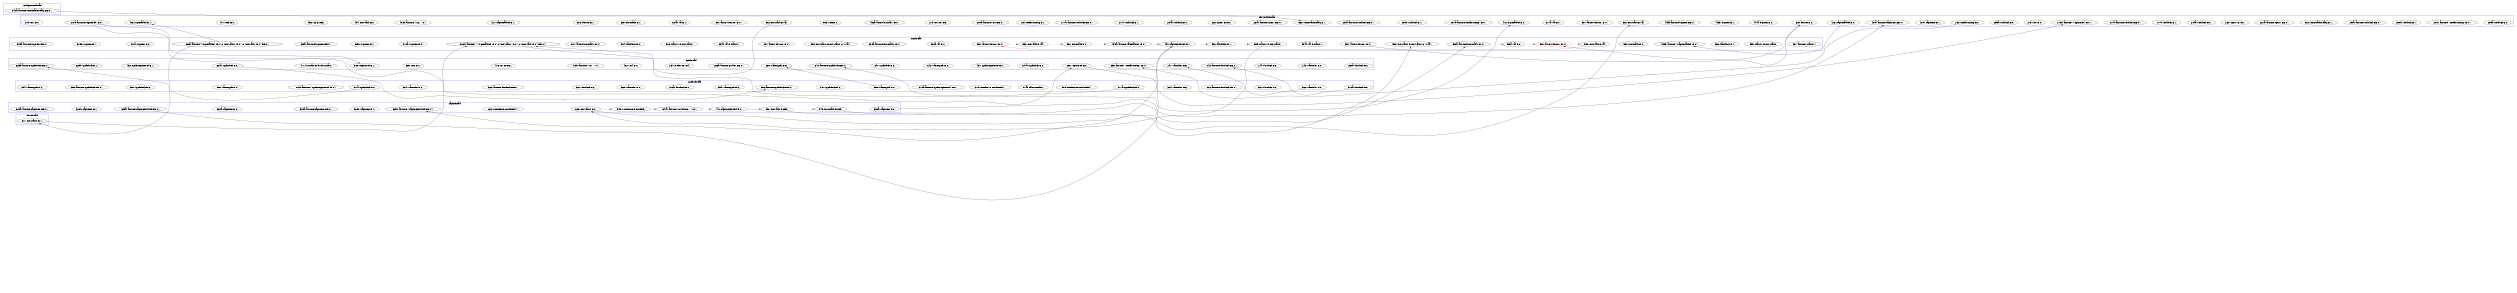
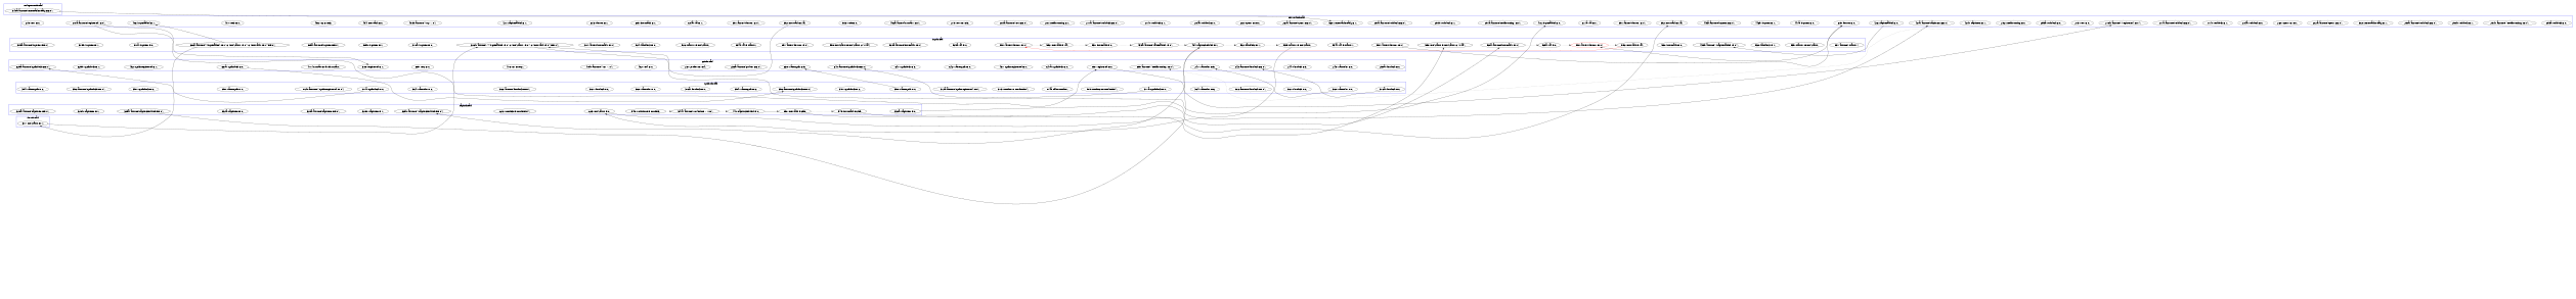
  digraph {
    rankdir=LR
    edge [color=white style=solid]
    n1 [label="340a: assume(reset_task_ready == 0);"]
    n2 [label="638: want_sysfs = 5;"]
    n3 [label="640: assume(sysfs_lock == 0);"]
    n4 [label="479b: assume(!(rc1 < 0));"]
    n5 [label="482: ret4 = 0;"]
    n6 [label="641: sysfs_lock = 5;"]
    n7 [label="631a: sysfs_lock = 0;"]
    n8 [label="389: ret2 = 0;"]
    n9 [label="476: rc1 = ret2;"]
    n10 [label="243: assume(dev_lock == 0);"]
    n11 [label="642: want_sysfs = 0;"]
    n12 [label="237: probe1 = ret4;"]
    n13 [label="238a: assume(probe1 == 0);"]
    n14 [label="629a: assume(sysfs_lock == 0);"]
    n15 [label="629b: sysfs_lock = 1;"]
    n16 [label="452: sysfs_registered = 1;"]
    n17 [label="241: want_dev = 5;"]
    n18 [label="388: registered = 1;"]
    n19 [label="245: want_dev = 0;"]
    n20 [label="250a: dev_lock = 0;"]
    n21 [label="244: dev_lock = 5;"]
    n22 [label="398: registered = 0;"]
    n23 [label="399: assume(!(netif_running != 0));"]
    n24 [label="477: hw_start = drv_hw_start;"]
    n25 [label="647a: sysfs_lock = 0;"]
    n26 [label="457: sysfs_registered = 0;"]
    n27 [label="328b: napi_sem = 1;"]
    n28 [label="329a: assume(napi_scheduled == 0);"]
    n29 [label="623: IntrStatus = 0;"]
    n30 [label="549: intr_mask = 255;"]
    n31 [label="547a: assume(work_done < 100);"]
    n32 [label="440: napi_scheduled = 0;"]
    n33 [label="545: work_done = nondet3;"]
    n34 [label="550: IntrMask = 255;"]
    n35 [label="328a: assume(napi_sem == 0);"]
    n36 [label="329b: assume(!(napi_scheduled == 0));"]
    n37 [label="622: nondet3 = nondet_int();"]
    n38 [label="332a: napi_sem = 0;"]
    n39 [label="328a: assume(napi_sem == 0);"]
    n40 [label="328b: napi_sem = 1;"]
    n41 [label="332a: napi_sem = 0;"]
    n42 [label="377a: sysfs_lock = 0;"]
    n43 [label="364: want_dev = 6;"]
    n44 [label="356: assume(sysfs_lock == 0);"]
    n45 [label="358: want_sysfs = 0;"]
    n46 [label="372b: assume(!(sysfs_registered != 0));"]
    n47 [label="357: sysfs_lock = 6;"]
    n48 [label="366: assume(dev_lock == 0);"]
    n49 [label="367: dev_lock = 6;"]
    n50 [label="376a: dev_lock = 0;"]
    n51 [label="377a: sysfs_lock = 0;"]
    n52 [label="364: want_dev = 6;"]
    n53 [label="357: sysfs_lock = 6;"]
    n54 [label="367: dev_lock = 6;"]
    n55 [label="368: want_dev = 0;"]
    n56 [label="366: assume(dev_lock == 0);"]
    n57 [label="368: want_dev = 0;"]
    n58 [label="356: assume(sysfs_lock == 0);"]
    n59 [label="372a: assume(sysfs_registered != 0);"]
    n60 [label="373: nondet1 = nondet_int();"]
    n61 [label="585: nondet2 = nondet_int();"]
    n62 [label="354: want_sysfs = 6;"]
    n63 [label="358: want_sysfs = 0;"]
    n64 [label="374a: off = nondet1;"]
    n65 [label="376a: dev_lock = 0;"]
    n66 [label="354: want_sysfs = 6;"]
    n67 [label="291b: assume(!(netif_running != 0));"]
    n68 [label="295a: rtnl_lock = 0;"]
    n69 [label="284a: rtnl_lock = 0;"]
    n70 [label="260: open1 = ret1;"]
    n71 [label="560: reset_task_ready = 1;"]
    n72 [label="290a: assume(rtnl_lock == 0);"]
    n73 [label="280a: assume(ret1 == 0);"]
    n74 [label="281: netif_running = 1;"]
    n75 [label="591: assert(dev_on != 0);"]
    n76 [label="592: IntrMask = val;"]
    n77 [label="591: assert(dev_on != 0);"]
    n78 [label="592: IntrMask = val;"]
    n79 [label="406: irq_enabled = 1;"]
    n80 [label="503: ret5 = 0;"]
    n81 [label="492a: assert(hw_start != 0);"]
    n82 [label="290b: rtnl_lock = 1;"]
    n83 [label="291a: assume(netif_running != 0);"]
    n84 [label="277a: assume(rtnl_lock == 0);"]
    n85 [label="416: irq_enabled = 0;"]
    n86 [label="426: napi_enabled = 0;"]
    n87 [label="427a: assume(napi_sem == 0);"]
    n88 [label="611a: val = 0;"]
    n89 [label="275: ret1 = 0;"]
    n90 [label="278a: assume(registered != 0);"]
    n91 [label="290b: rtnl_lock = 1;"]
    n92 [label="615: dev_on = 0;"]
    n93 [label="560: reset_task_ready = 1;"]
    n94 [label="290a: assume(rtnl_lock == 0);"]
    n95 [label="261a: assume(open1 == 0);"]
    n96 [label="277b: rtnl_lock = 1;"]
    n97 [label="284a: rtnl_lock = 0;"]
    n98 [label="295a: rtnl_lock = 0;"]
    n99 [label="275: ret1 = 0;"]
    n100 [label="260: open1 = ret1;"]
    n101 [label="277a: assume(rtnl_lock == 0);"]
    n102 [label="277b: rtnl_lock = 1;"]
    n103 [label="279: ret1 = ret5;"]
    n104 [label="261a: assume(open1 == 0);"]
    n105 [label="278b: assume(!(registered != 0));"]
    n106 [label="446b: irq_sem = 1;"]
    n107 [label="447a: irq_sem = 0;"]
    n108 [label="407: ret3 = 0;"]
    n109 [label="496: rc2 = ret3;"]
    n110 [label="494: IntrMask = 0;"]
    n111 [label="292: netif_running = 0;"]
    n112 [label="421: napi_enabled = 1;"]
    n113 [label="603: dev_on = 1;"]
    n114 [label="427b: napi_sem = 1;"]
    n115 [label="605: intr_mask = 1;"]
    n116 [label="604a: val = 1;"]
    n117 [label="498b: assume(!(rc2 < 0));"]
    n118 [label="446a: assume(irq_sem == 0);"]
    n119 [label="317: IntrStatus = 1;"]
    n120 [label="534a: val = status1;"]
    n121 [label="597: assert(dev_on != 0);"]
    n122 [label="310a: irq_sem = 0;"]
    n123 [label="306a: assume((((irq_enabled != 0) & (IntrStatus != 0)) & (IntrMask != 0)) == 0);"]
    n124 [label="532: handled2 = 1;"]
    n125 [label="535: status1 = IntrStatus;"]
    n126 [label="535: status1 = IntrStatus;"]
    n127 [label="305b: irq_sem = 1;"]
    n128 [label="310a: irq_sem = 0;"]
    n129 [label="597: assert(dev_on != 0);"]
    n130 [label="598: IntrStatus = IntrStatus & (~val);"]
    n131 [label="534a: val = status1;"]
    n132 [color=red label="591: assert(dev_on != 0);"]
    n133 [label="592: IntrMask = val;"]
    n134 [label="530: intr_mask = 0;"]
    n135 [label="433b: assume(!(napi_enabled != 0));"]
    n136 [label="528a: assume(intr_mask != 0);"]
    n137 [label="305a: assume(irq_sem == 0);"]
    n138 [label="305b: irq_sem = 1;"]
    n139 [label="306b: assume(!((((irq_enabled != 0) & (IntrStatus != 0)) & (IntrMask != 0)) == 0));"]
    n140 [label="307: assert(intr_mask != 0);"]
    n141 [label="529a: val = 0;"]
    n142 [label="591: assert(dev_on != 0);"]
    n143 [label="526: status1 = IntrStatus;"]
    n144 [label="434: napi_scheduled = 1;"]
    n145 [label="532: handled2 = 1;"]
    n146 [label="305a: assume(irq_sem == 0);"]
    n147 [label="598: IntrStatus = IntrStatus & (~val);"]
    n148 [label="529a: val = 0;"]
    n149 [label="524: handled2 = 0;"]
    n150 [label="592: IntrMask = val;"]
    n151 [label="528a: assume(intr_mask != 0);"]
    n152 [label="433a: assume(val_enabled != 0);"]
    n153 [label="530: intr_mask = 0;"]
    n154 [label="537: assume(!status1);"]
    subgraph cluster_1 {
      color=blue
      label=workqueue_thread
      n1
    }
    subgraph cluster_2 {
      color=blue
      label=pci_thread
      n2
      n3
      n4
      n5
      n6
      n7
      n8
      n9
      n10
      n11
      n12
      n13
      n14
      n15
      n16
      n17
      n18
      n19
      n20
      n21
      n22
      n23
      n24
      n25
      n26
    }
    subgraph cluster_3 {
      color=blue
      label=napi_thread
      n27
      n28
      n29
      n30
      n31
      n32
      n33
      n34
      n35
      n36
      n37
      n38
      n39
      n40
      n41
    }
    subgraph cluster_4 {
      color=blue
      label=sysfs_thread
      n42
      n43
      n44
      n45
      n46
      n47
      n48
      n49
      n50
      n51
      n52
      n53
      n54
      n55
      n56
      n57
      n58
      n59
      n60
      n61
      n62
      n63
      n64
      n65
      n66
    }
    subgraph cluster_5 {
      color=blue
      label=network_thread
      n67
      n68
      n69
      n70
      n71
      n72
      n73
      n74
      n75
      n76
      n77
      n78
      n79
      n80
      n81
      n82
      n83
      n84
      n85
      n86
      n87
      n88
      n89
      n90
      n91
      n92
      n93
      n94
      n95
      n96
      n97
      n98
      n99
      n100
      n101
      n102
      n103
      n104
      n105
      n106
      n107
      n108
      n109
      n110
      n111
      n112
      n113
      n114
      n115
      n116
      n117
      n118
    }
    subgraph cluster_6 {
      color=blue
      label=dev_thread
      n119
    }
    subgraph cluster_7 {
      color=blue
      label=irq_thread
      n120
      n121
      n122
      n123
      n124
      n125
      n126
      n127
      n128
      n129
      n130
      n131
      n132
      n133
      n134
      n135
      n136
      n137
      n138
      n139
      n140
      n141
      n142
      n143
      n144
      n145
      n146
      n147
      n148
      n149
      n150
      n151
      n152
      n153
      n154
    }
    n1 -> n93 [color=black constraint=false]
    n2 -> n3
    n3 -> n6
    n4 -> n5
    n5 -> n12
    n6 -> n11
    n7 -> n24
    n7 -> n44 [color=black constraint=false]
    n8 -> n9
    n9 -> n4
    n10 -> n21
    n11 -> n26
    n12 -> n13
    n13 -> n2
    n14 -> n15
    n15 -> n16
    n16 -> n7
    n17 -> n10
    n18 -> n8
    n19 -> n20
    n21 -> n19
    n22 -> n23
    n22 -> n105 [color=black constraint=false]
    n23 -> n17
    n24 -> n18
    n25 -> n22
    n26 -> n25
    n27 -> n28
    n28 -> n38
    n28 -> n144 [color=black constraint=false]
-   n29 -> n33 [color=black style=dotted]
    n29 -> n147 [color=black constraint=false]
    n30 -> n41
    n30 -> n136 [color=black constraint=false]
    n31 -> n32 [color=black style=dotted]
    n32 -> n34 [color=black]
    n33 -> n31 [color=black style=dotted]
    n34 -> n30 [color=black style=dotted]
    n34 -> n78 [color=black constraint=false]
    n35 -> n27
    n36 -> n37
    n37 -> n29
    n38 -> n39
    n39 -> n40
    n40 -> n36
    n41 -> n87 [color=black constraint=false]
    n42 -> n3 [color=black constraint=false]
    n42 -> n43
    n43 -> n48
    n44 -> n53
    n45 -> n46
    n46 -> n51
    n47 -> n45
    n48 -> n49
    n49 -> n57
    n50 -> n10 [color=black constraint=false]
    n51 -> n14 [color=black constraint=false]
    n51 -> n52
    n52 -> n56
    n53 -> n63
    n54 -> n55
    n55 -> n65
    n56 -> n54
    n57 -> n17 [color=black constraint=false]
    n57 -> n50
    n58 -> n47
    n59 -> n60
    n60 -> n64
    n61 -> n42
    n62 -> n58
    n63 -> n2 [color=black constraint=false]
    n63 -> n59
    n64 -> n61
    n65 -> n66
    n66 -> n44
    n67 -> n68
    n69 -> n70
    n70 -> n95
    n71 -> n72
    n72 -> n91
    n73 -> n74
    n74 -> n84
    n75 -> n76
    n76 -> n80
    n76 -> n139 [color=black constraint=false]
    n77 -> n78
    n78 -> n118
    n79 -> n108
    n80 -> n81
    n81 -> n103
    n82 -> n83
    n83 -> n85
    n84 -> n102
    n85 -> n88
    n86 -> n87
    n86 -> n135 [color=black constraint=false]
    n87 -> n114
    n88 -> n77
    n89 -> n90
    n90 -> n18 [color=black constraint=false]
    n90 -> n22 [color=black constraint=false]
    n90 -> n79
    n91 -> n67
    n92 -> n86
    n92 -> n132 [color=black constraint=false]
    n93 -> n94
    n94 -> n82
    n95 -> n93
    n96 -> n97
    n97 -> n100
    n98 -> n99
    n99 -> n105
    n100 -> n104
    n101 -> n96
    n102 -> n69
    n103 -> n73
    n104 -> n71
    n105 -> n101
    n106 -> n107
    n107 -> n92
    n108 -> n109
    n109 -> n110
    n110 -> n117
-   n111 -> n23 [color=black constraint=false]
+   n111 -> n23 [color=black constraint=false style=dotted]
    n111 -> n98
    n112 -> n113
    n113 -> n115
    n114 -> n111
    n115 -> n116
    n116 -> n75
    n117 -> n112
    n118 -> n106
    n119 -> n139 [color=black constraint=false]
    n120 -> n121
    n121 -> n92 [color=black constraint=false]
    n121 -> n147
    n122 -> n123
    n123 -> n79 [color=black constraint=false]
    n123 -> n119 [color=black constraint=false]
    n123 -> n146
    n124 -> n125
    n125 -> n154
    n126 -> n29 [color=black constraint=false]
    n126 -> n120
    n127 -> n128
    n128 -> n139
    n129 -> n130
    n130 -> n151
    n131 -> n129
    n132 -> n133 [color=black style=dotted]
    n133 -> n134
    n133 -> n142 [color=red constraint=false]
    n134 -> n135
    n135 -> n124
    n136 -> n148 [color=black style=dotted]
    n137 -> n138
    n138 -> n122
    n139 -> n85 [color=black constraint=false]
    n139 -> n140
    n140 -> n149
    n141 -> n142
    n142 -> n150 [color=black style=dotted]
    n143 -> n131
    n144 -> n36 [color=black constraint=false]
    n144 -> n145 [color=black style=dotted]
    n145 -> n126 [color=black style=dotted]
    n146 -> n127
    n147 -> n136
    n148 -> n132 [color=black style=dotted]
    n149 -> n143
    n150 -> n153 [color=black style=dotted]
    n151 -> n141
    n152 -> n144 [color=black style=dotted]
    n153 -> n152 [color=black style=dotted]
  }
